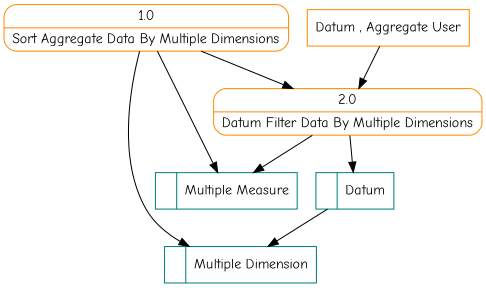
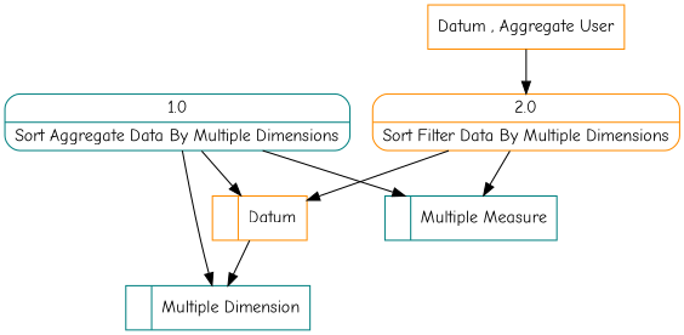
  digraph {
    fontname="Comic Neue"
    node [color=darkorange fontname="Comic Neue" shape=record]
    edge [fontname="Comic Neue"]
-   n1 [color=teal label="<f0>  |<f1> Datum "]
+   n1 [label="<f0>  |<f1> Datum "]
    n2 [color=teal label="<f0>  |<f1> Multiple Dimension "]
    n3 [color=teal label="<f0>  |<f1> Multiple Measure "]
    n4 [label="Datum , Aggregate User" shape=box]
-   n5 [label="{<f0> 2.0|<f1> Datum Filter Data By Multiple Dimensions }" shape=Mrecord]
-   n6 [label="{<f0> 1.0|<f1> Sort Aggregate Data By Multiple Dimensions }" shape=Mrecord]
+   n5 [label="{<f0> 2.0|<f1> Sort Filter Data By Multiple Dimensions }" shape=Mrecord]
+   n6 [color=teal label="{<f0> 1.0|<f1> Sort Aggregate Data By Multiple Dimensions }" shape=Mrecord]
    n1 -> n2
    n4 -> n5
    n5 -> n1
    n5 -> n3
-   n6 -> n5
+   n6 -> n1
    n6 -> n2
    n6 -> n3
  }
